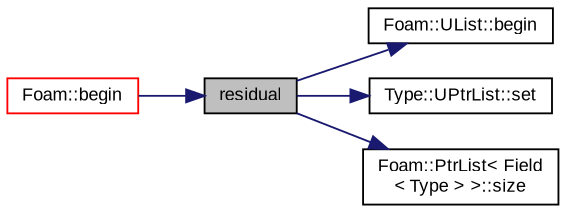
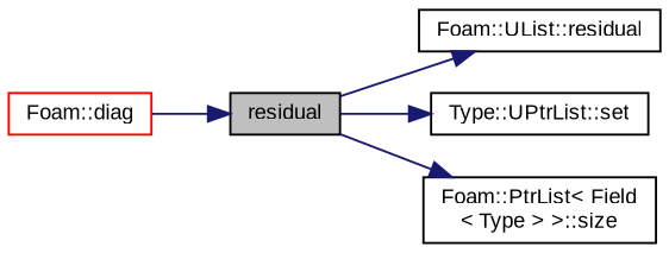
  digraph {
    fontname="Liberation Sans"
    rankdir=LR
    node [color=black fontname="Liberation Sans" fontsize=10 shape=record]
    edge [color=midnightblue fontname="Liberation Sans" fontsize=10 labelfontname=FreeSans labelfontsize=10 style=solid]
    n1 [fillcolor=grey75 fontcolor=black height=0.2 label=residual style=filled width=0.4]
-   n2 [height=0.2 label="Foam::UList::begin" width=0.4]
+   n2 [height=0.2 label="Foam::UList::residual" width=0.4]
    n3 [height=0.2 label="Type::UPtrList::set" width=0.4]
    n4 [height=0.2 label="Foam::PtrList\< Field\l\< Type \> \>::size" width=0.4]
-   n5 [color=red height=0.2 label="Foam::begin" width=0.4]
+   n5 [color=red height=0.2 label="Foam::diag" width=0.4]
    n1 -> n2
    n1 -> n3
    n1 -> n4
    n5 -> n1
  }
